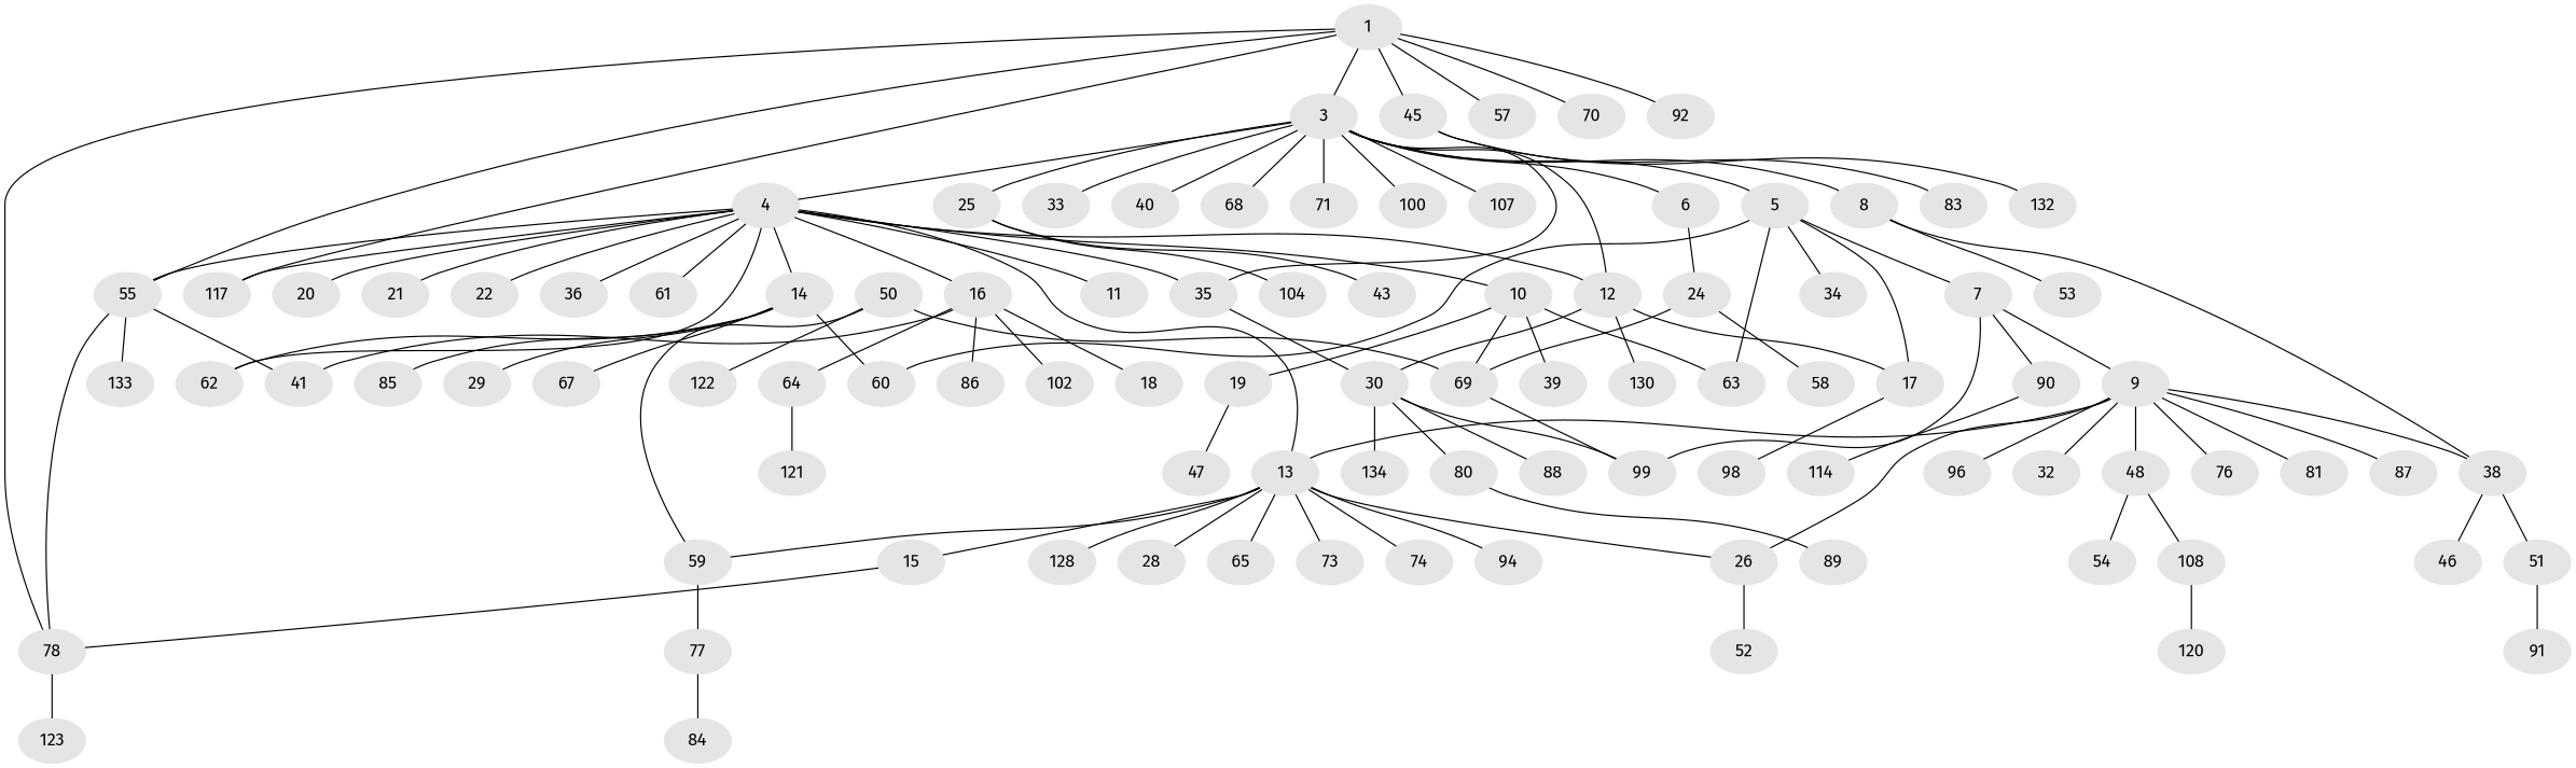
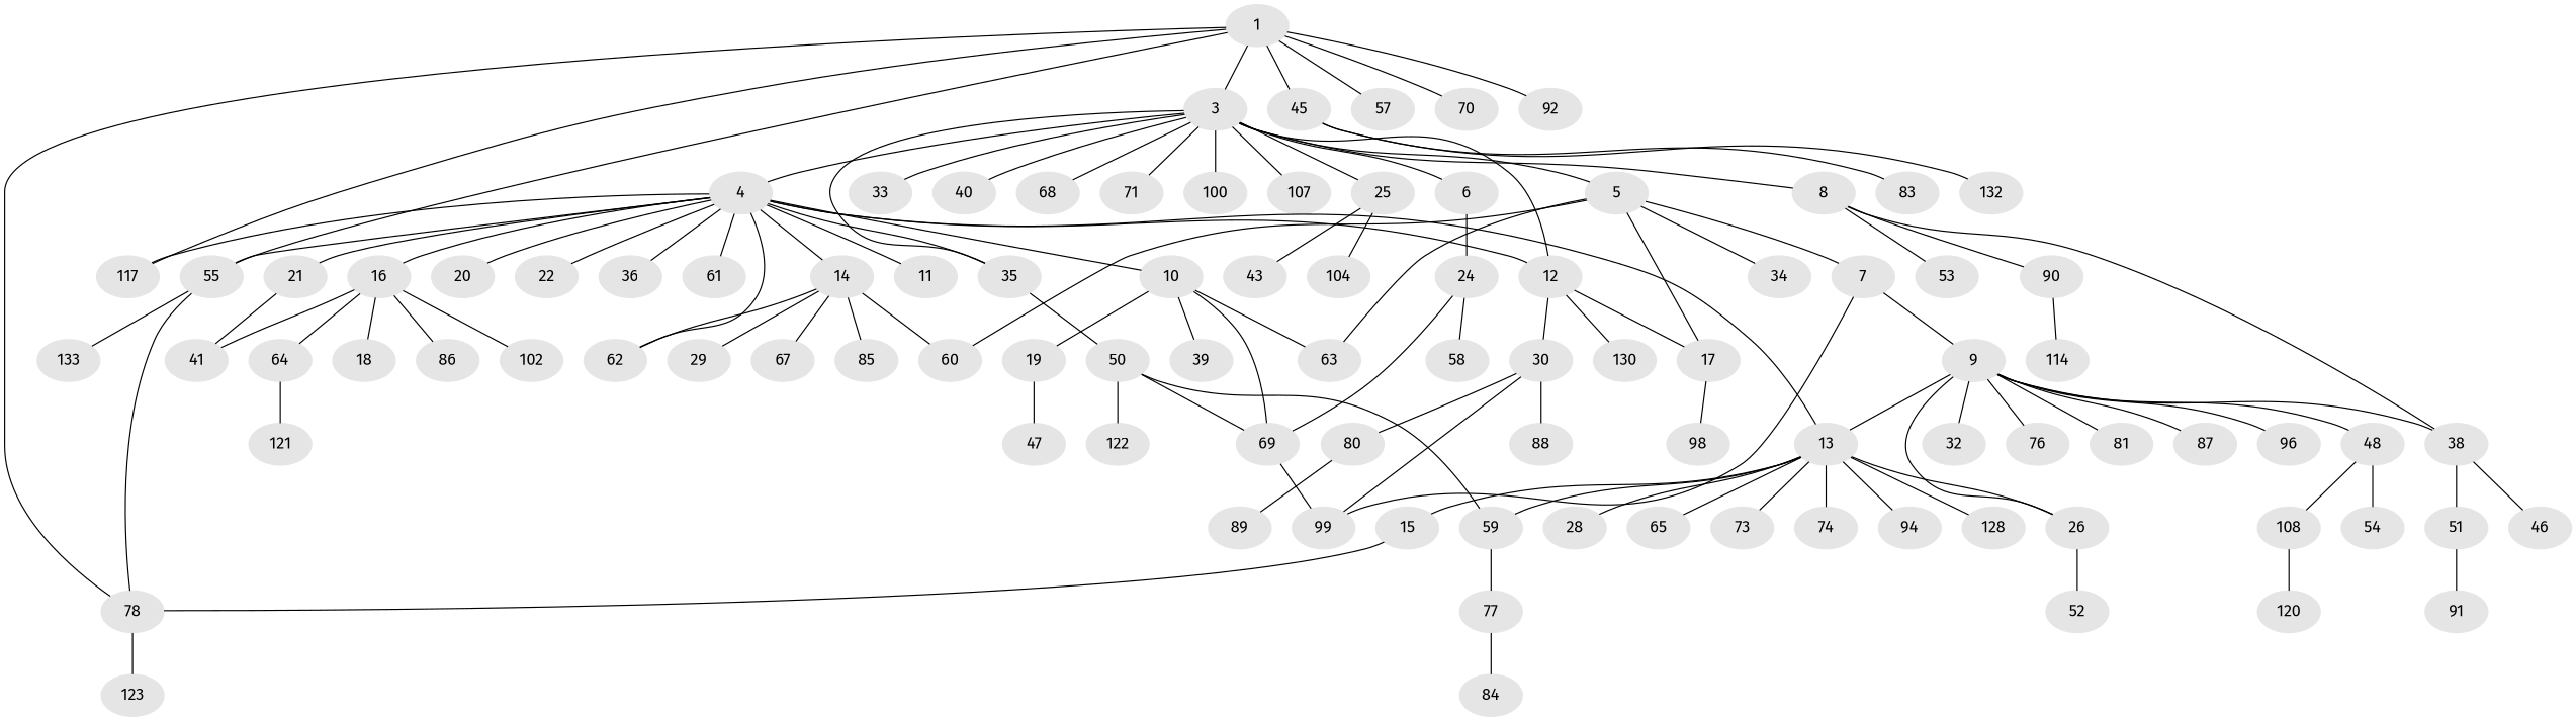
  graph {
    fontname="Fira Sans"
    node [color=gray90 fontname="Fira Sans" style=filled]
    edge [fontname="Fira Sans"]
    1 [super="+2"]
    3 [super="+79"]
    45 [super="+126"]
    55 [super="+113"]
    57
    70
    78 [super="+105"]
    92
    117
    4 [super="+127"]
    5 [super="+93"]
    6 [super="+118"]
    8 [super="+37"]
    12 [super="+49"]
    25 [super="+27"]
    33
    35
    40
    68
    71
    100
    107
    83
    132
    133
    123
    10 [super="+23"]
    11
    13 [super="+42"]
    14 [super="+82"]
    16 [super="+101"]
    20
    21 [super="+72"]
    22 [super="+66"]
    36 [super="+108"]
    61 [super="+125"]
    62
    7 [super="+56"]
    17 [super="+109"]
    34
    60
    63 [super="+116"]
    24 [super="+31"]
    38 [super="+44"]
    53
    30 [super="+115"]
    130
    43 [super="+129"]
    104
    50 [super="+75"]
    19
    39
    69 [super="+97"]
    26 [super="+124"]
    15
    28
    59 [super="+131"]
    65 [super="+103"]
    73
    74
    94
    128
    29
    67
    85
    18
    41 [super="+110"]
    64
    86
    102
    9 [super="+95"]
    90
    99 [super="+112"]
    98
    58
    32
    48 [super="+111"]
    76
    81
    87
    96
    114
    46
    51
    52
    54
    n87 [label=108]
    47
    80
    88
-   134
    77
    121
    89
    122
    91
    120
    84
    1 -- 3
    1 -- 45
    1 -- 55
    1 -- 57
    1 -- 70
    1 -- 78
    1 -- 92
    1 -- 117
    3 -- 4
    3 -- 5
    3 -- 6
    3 -- 8
    3 -- 12
    3 -- 25 [weight=2]
    3 -- 33
    3 -- 35
    3 -- 40
    3 -- 68
    3 -- 71
    3 -- 100
    3 -- 107
    45 -- 83
    45 -- 132
    55 -- 78
    55 -- 133
    78 -- 123
    4 -- 55
    4 -- 117
    4 -- 12
    4 -- 35
    4 -- 10
    4 -- 11
    4 -- 13
    4 -- 14
    4 -- 16
    4 -- 20
    4 -- 21
    4 -- 22
    4 -- 36
    4 -- 61
    4 -- 62
    5 -- 7
    5 -- 17
    5 -- 34
    5 -- 60
    5 -- 63
    6 -- 24
    8 -- 38
    8 -- 53
    12 -- 17
    12 -- 30
    12 -- 130
    25 -- 43
    25 -- 104
-   35 -- 30
+   35 -- 50
    10 -- 63
    10 -- 19
    10 -- 39
    10 -- 69
    13 -- 26
    13 -- 15
    13 -- 28
    13 -- 59
    13 -- 65
    13 -- 73
    13 -- 74
    13 -- 94
    13 -- 128
    14 -- 62
    14 -- 60
    14 -- 29
    14 -- 67
    14 -- 85
    16 -- 18
    16 -- 41
    16 -- 64
    16 -- 86
    16 -- 102
-   55 -- 41
+   21 -- 41
    7 -- 9
-   7 -- 90
+   8 -- 90
    7 -- 99
    17 -- 98
    24 -- 69
    24 -- 58
    38 -- 46
    38 -- 51
    30 -- 99
    30 -- 80
    30 -- 88
-   30 -- 134
    50 -- 69
    50 -- 59
    50 -- 122
    19 -- 47
    69 -- 99
    26 -- 52
    15 -- 78
    59 -- 77
    64 -- 121
    9 -- 13
    9 -- 38
    9 -- 26 [weight=2]
    9 -- 32
    9 -- 48
    9 -- 76
    9 -- 81
    9 -- 87
    9 -- 96
    90 -- 114
    48 -- 54
    48 -- n87
    51 -- 91
    n87 -- 120
    80 -- 89
    77 -- 84
  }
